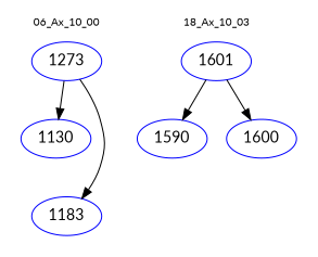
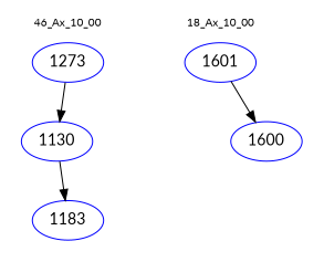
  digraph {
    fontname=Lato
    node [color=blue fontname=Lato]
    edge [color=black fontname=Lato]
    n1 [label=1273]
    n2 [label=1130]
    n3 [label=1183]
    n4 [label=1601]
-   n5 [label=1590]
    n6 [label=1600]
    subgraph cluster_1 {
      color=white
      fontsize=10
-     label="06_Ax_10_00"
+     label="46_Ax_10_00"
      n1
      n2
      n3
    }
    subgraph cluster_2 {
      color=white
      fontsize=10
-     label="18_Ax_10_03"
+     label="18_Ax_10_00"
      n4
-     n5
      n6
    }
    n1 -> n2
-   n1 -> n3
-   n4 -> n5
+   n2 -> n3
    n4 -> n6
  }
